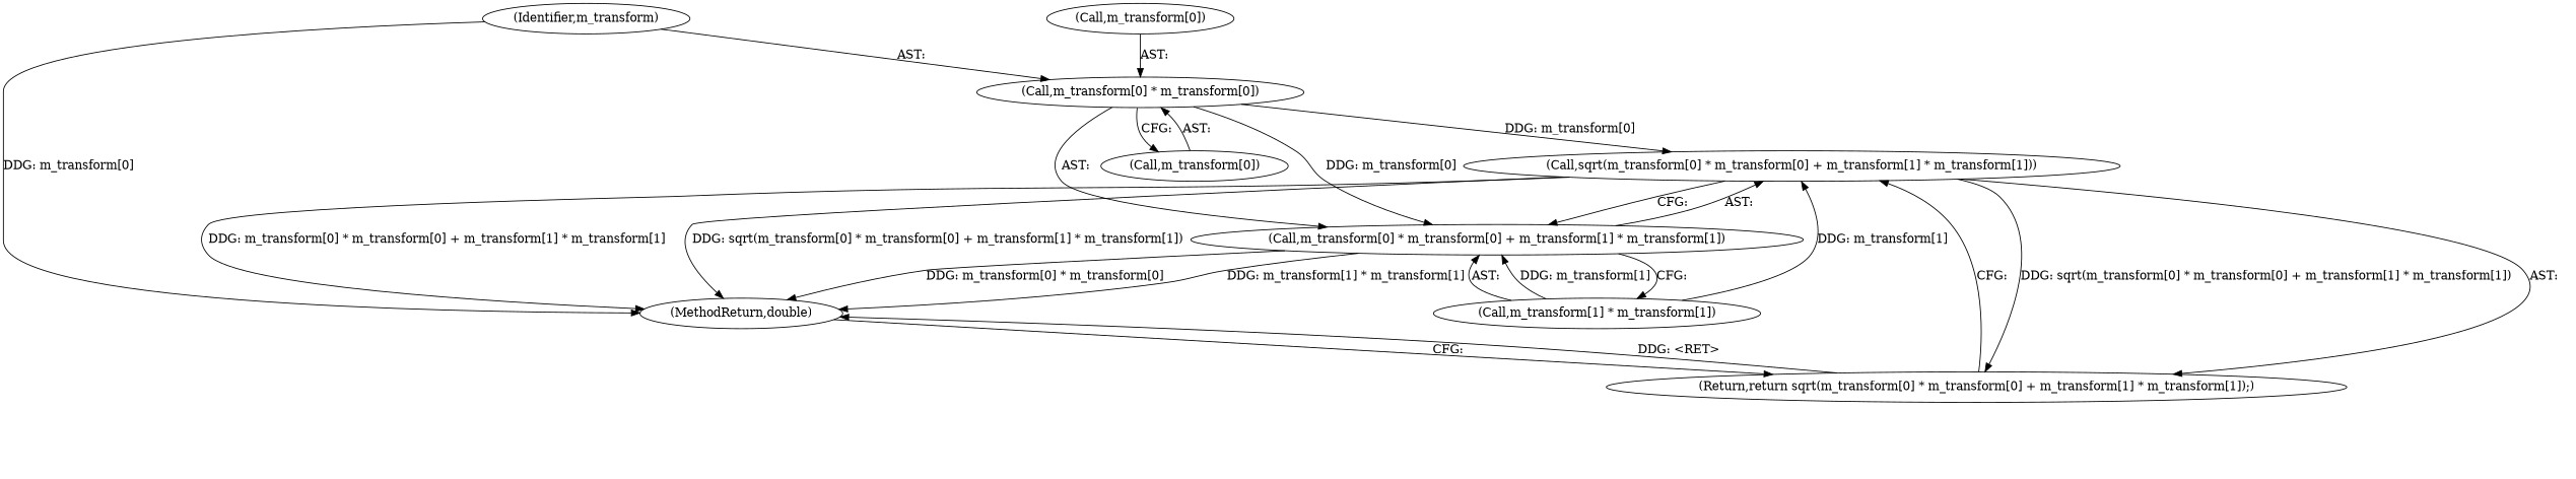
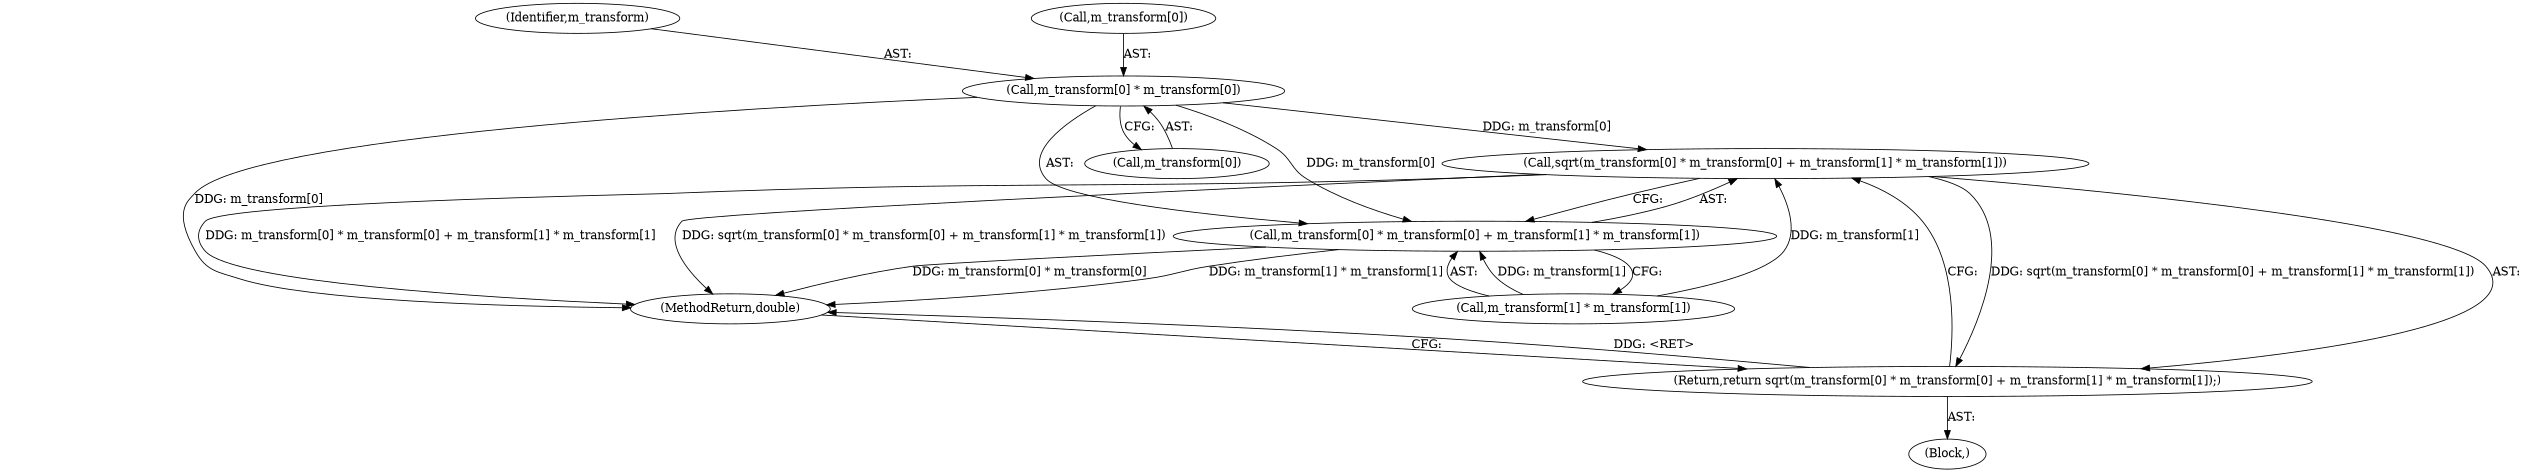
  digraph {
    n1 [label="(Call,m_transform[0] * m_transform[0])"]
    n2 [label="(Call,sqrt(m_transform[0] * m_transform[0] + m_transform[1] * m_transform[1]))"]
    n3 [label="(Call,m_transform[0] * m_transform[0] + m_transform[1] * m_transform[1])"]
    n4 [label="(Call,m_transform[0])"]
    n5 [label="(MethodReturn,double)"]
    n6 [label="(Return,return sqrt(m_transform[0] * m_transform[0] + m_transform[1] * m_transform[1]);)"]
    n7 [label="(Call,m_transform[1] * m_transform[1])"]
+   n8 [label="(Block,)"]
    n9 [label="(Call,m_transform[0])"]
    n10 [label="(Identifier,m_transform)"]
    n1 -> n2 [label="DDG: m_transform[0]"]
    n1 -> n3 [label="AST: "]
    n1 -> n3 [label="DDG: m_transform[0]"]
    n1 -> n4 [label="CFG: "]
-   n10 -> n5 [label="DDG: m_transform[0]"]
+   n1 -> n5 [label="DDG: m_transform[0]"]
    n2 -> n3 [label="CFG: "]
    n2 -> n5 [label="DDG: m_transform[0] * m_transform[0] + m_transform[1] * m_transform[1]"]
    n2 -> n5 [label="DDG: sqrt(m_transform[0] * m_transform[0] + m_transform[1] * m_transform[1])"]
    n2 -> n6 [label="AST: "]
    n2 -> n6 [label="DDG: sqrt(m_transform[0] * m_transform[0] + m_transform[1] * m_transform[1])"]
    n3 -> n2 [label="AST: "]
    n3 -> n5 [label="DDG: m_transform[0] * m_transform[0]"]
    n3 -> n5 [label="DDG: m_transform[1] * m_transform[1]"]
    n3 -> n7 [label="CFG: "]
    n4 -> n1 [label="AST: "]
    n5 -> n6 [label="CFG: "]
    n6 -> n2 [label="CFG: "]
    n6 -> n5 [label="DDG: <RET>"]
+   n6 -> n8 [label="AST: "]
    n7 -> n2 [label="DDG: m_transform[1]"]
    n7 -> n3 [label="AST: "]
    n7 -> n3 [label="DDG: m_transform[1]"]
    n9 -> n1 [label="AST: "]
    n10 -> n1 [label="AST: "]
  }
